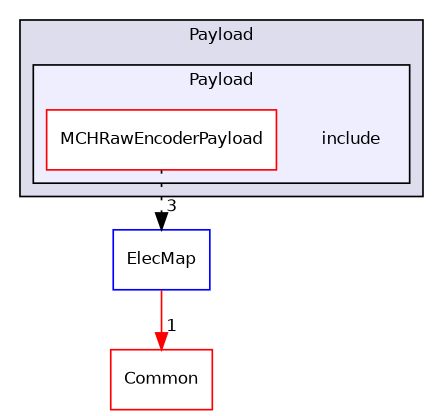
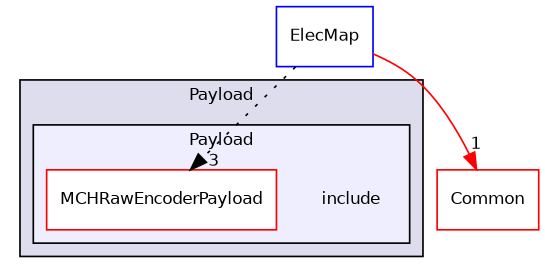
  digraph {
    compound=true
    node [color=red fontname=Helvetica fontsize=10 shape=box]
    edge [labeldistance=1.5 labelfontname=Helvetica labelfontsize=10]
    n1 [label=include shape=plaintext]
    n2 [fillcolor=white label=MCHRawEncoderPayload style=filled]
    n3 [color=blue label=ElecMap]
    n4 [label=Common]
    subgraph cluster_1 {
      bgcolor="#ddddee"
      fontname=Helvetica
      fontsize=10
      label=Payload
      pencolor=black
      subgraph cluster_2 {
        bgcolor="#eeeeff"
        fontname=Helvetica
        fontsize=10
        label=Payload
        pencolor=black
        n1
        n2
      }
    }
-   n2 -> n3 [color=black headlabel=3 style=dotted]
+   n3 -> n2 [color=black headlabel=3 style=dotted]
    n3 -> n4 [color=red headlabel=1 style=solid]
  }
